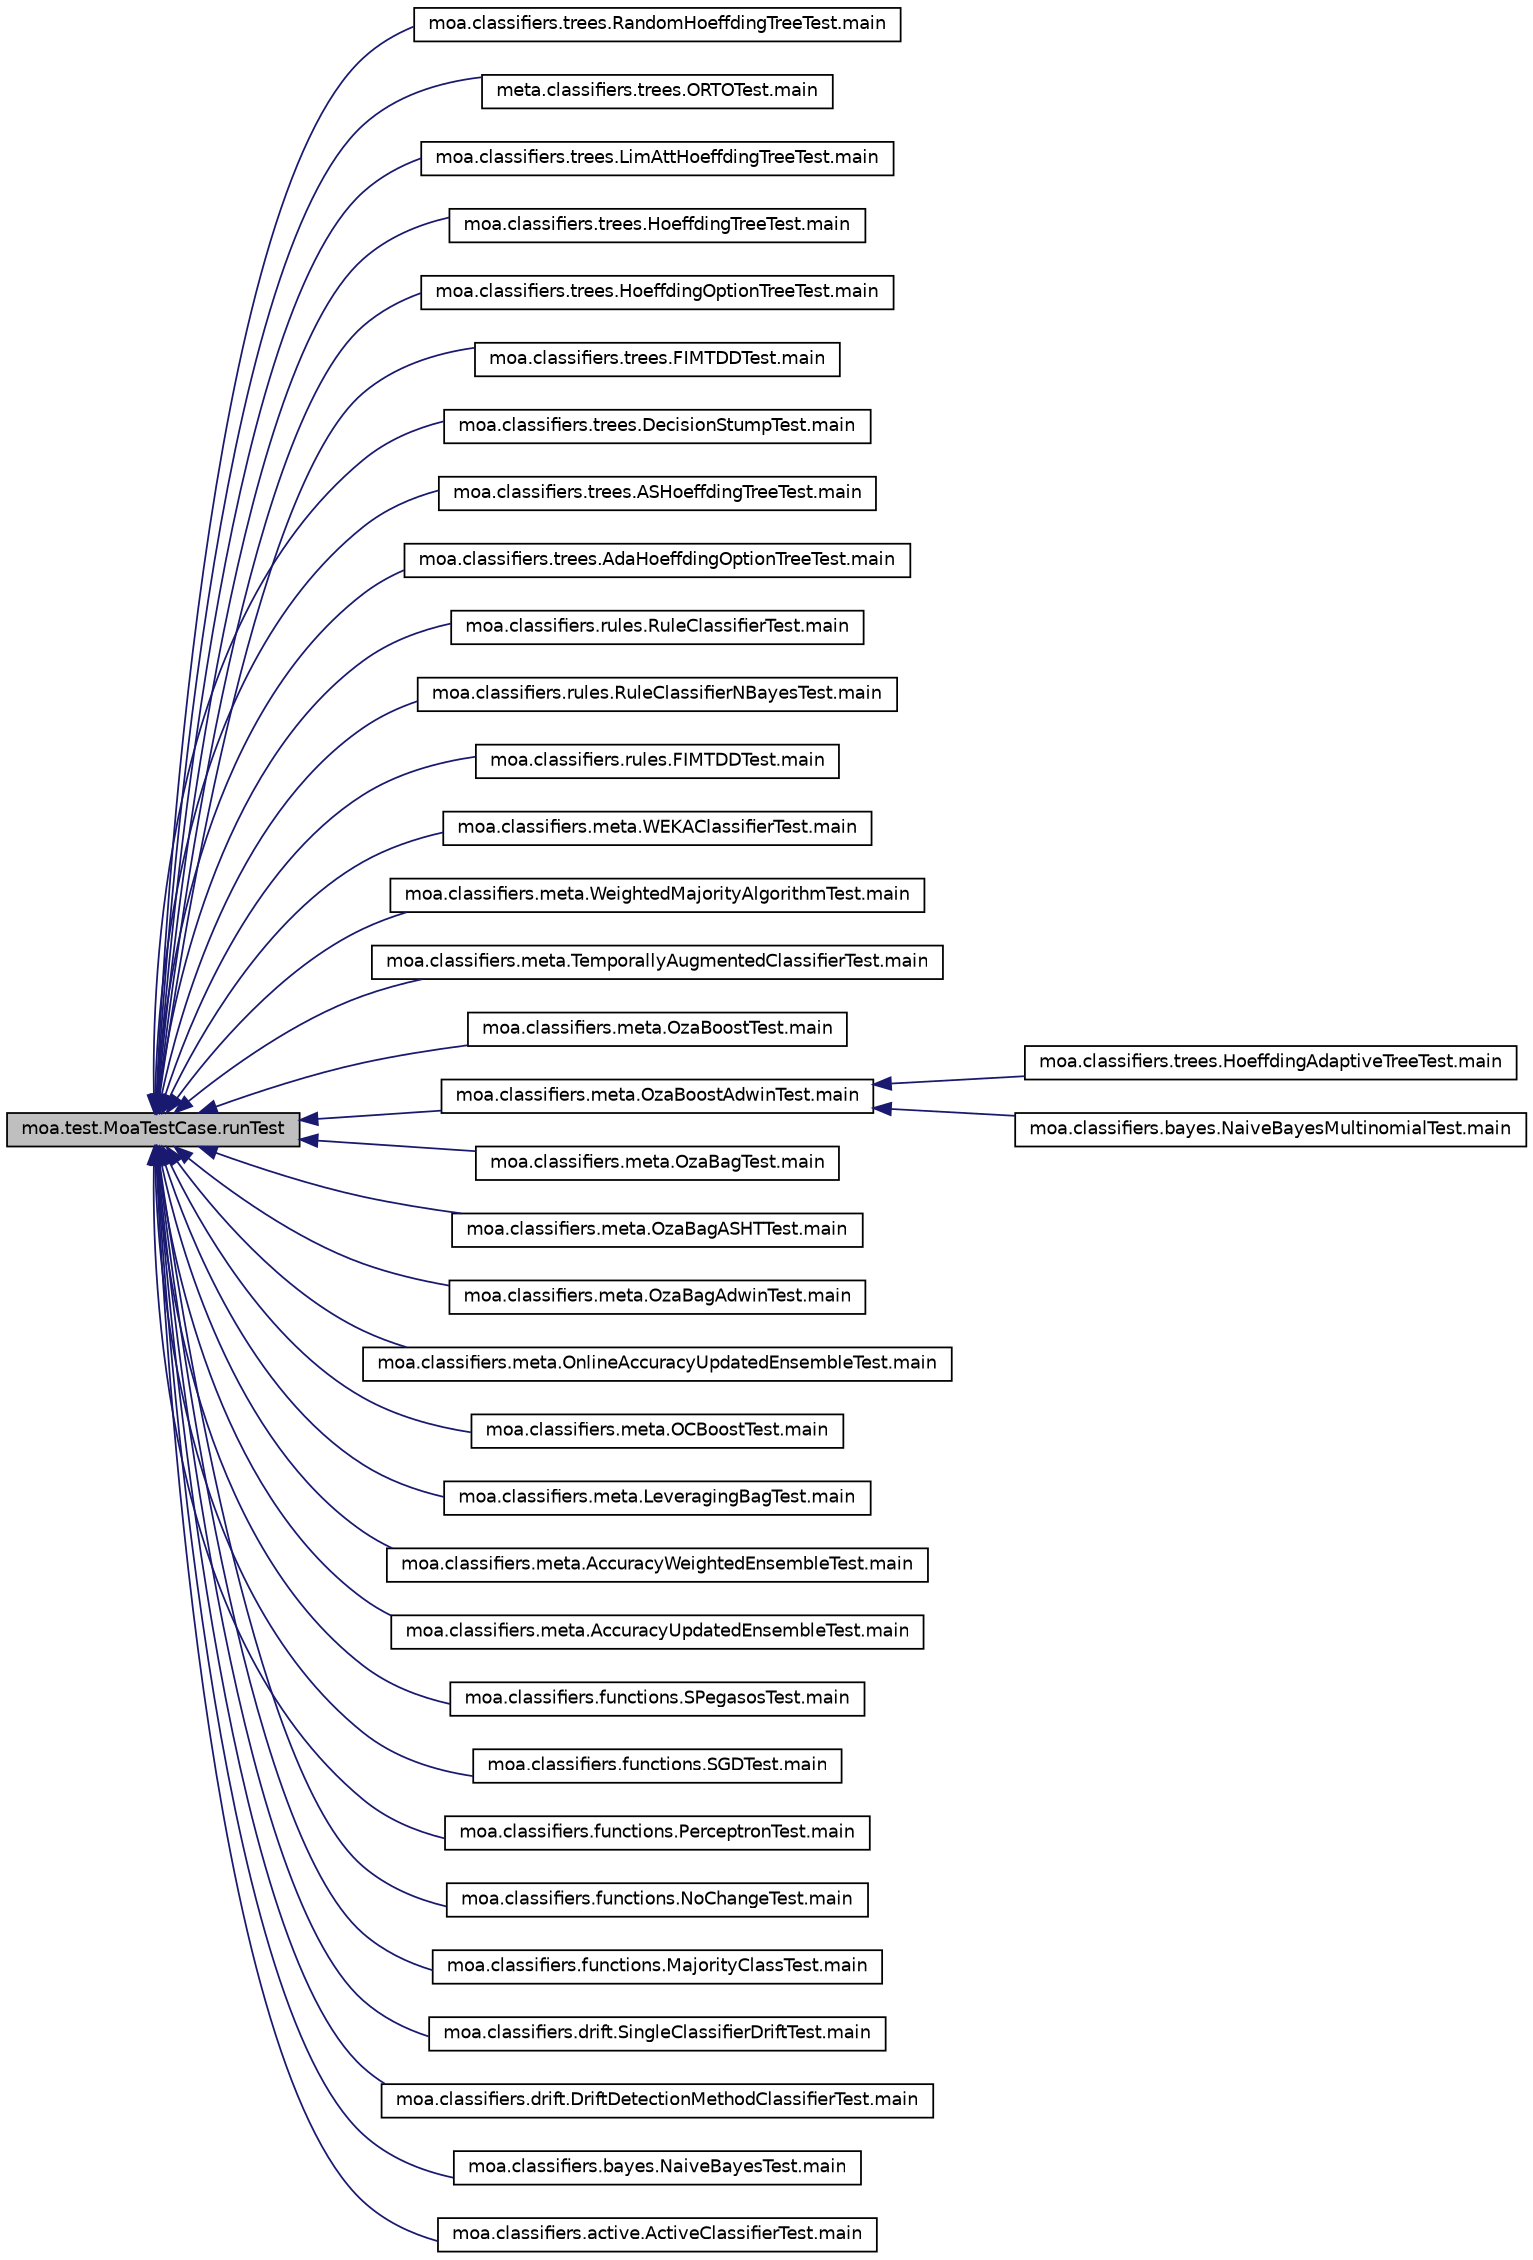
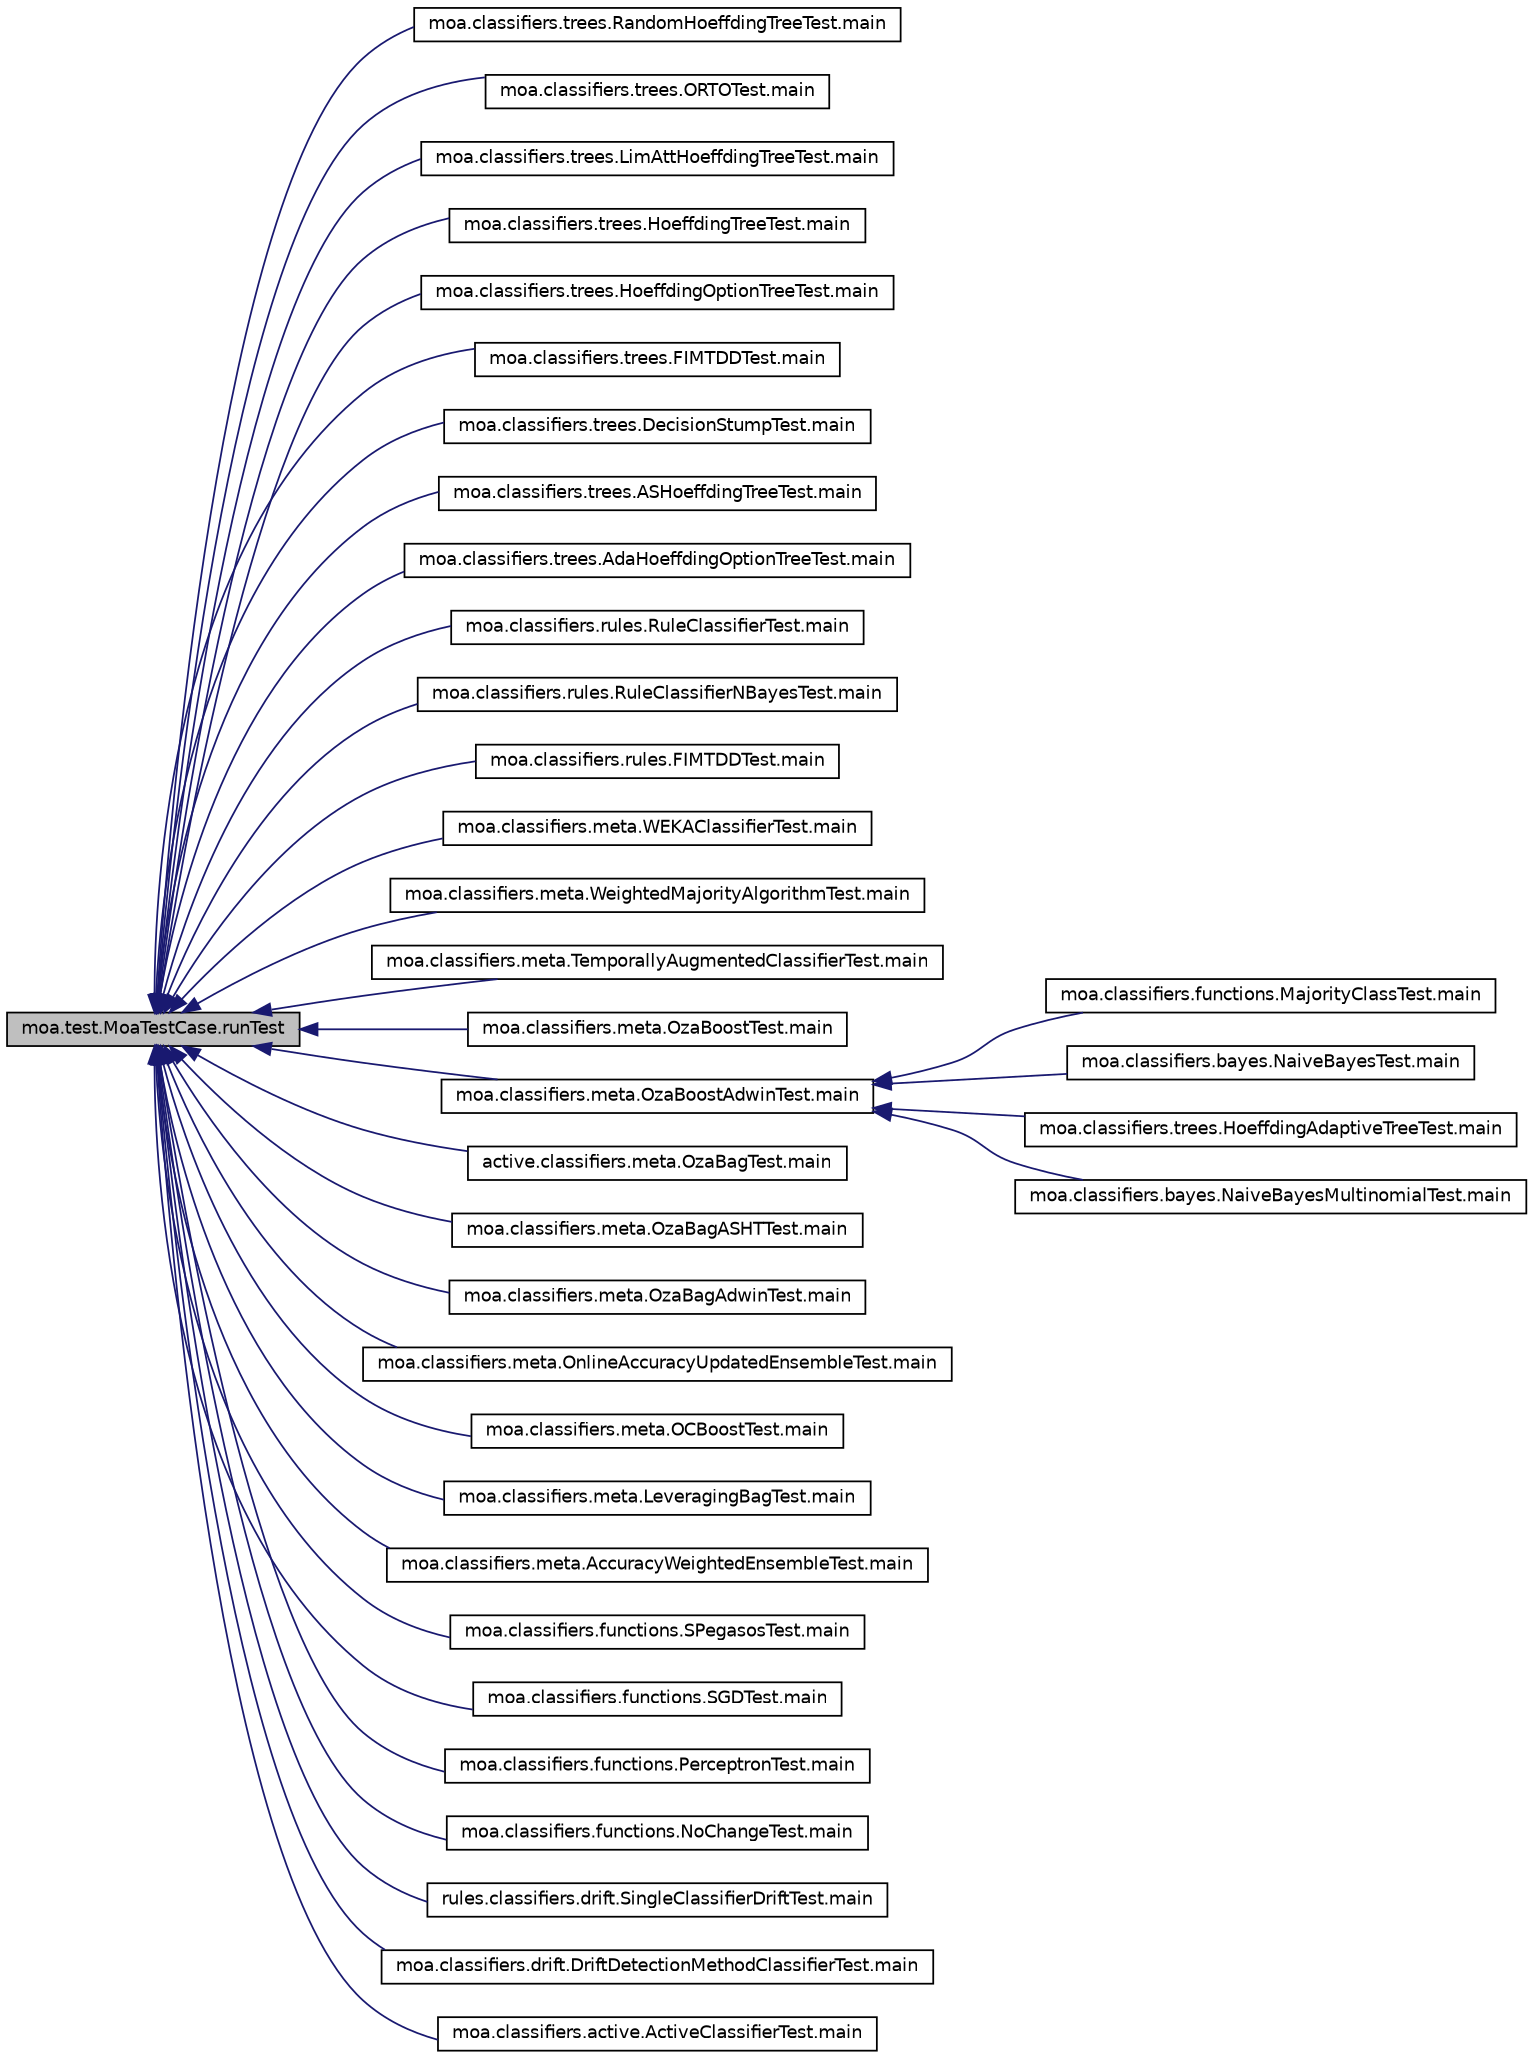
  digraph {
    rankdir=LR
    node [color=black fillcolor=white fontname=Helvetica fontsize=10 shape=record style=filled]
    edge [color=midnightblue dir=back fontname=Helvetica fontsize=10 labelfontname=Helvetica labelfontsize=10 style=solid]
    n1 [fillcolor=grey75 fontcolor=black height=0.2 label="moa.test.MoaTestCase.runTest" width=0.4]
    n2 [height=0.2 label="moa.classifiers.trees.RandomHoeffdingTreeTest.main" width=0.4]
-   n3 [height=0.2 label="meta.classifiers.trees.ORTOTest.main" width=0.4]
+   n3 [height=0.2 label="moa.classifiers.trees.ORTOTest.main" width=0.4]
    n4 [height=0.2 label="moa.classifiers.trees.LimAttHoeffdingTreeTest.main" width=0.4]
    n5 [height=0.2 label="moa.classifiers.trees.HoeffdingTreeTest.main" width=0.4]
    n6 [height=0.2 label="moa.classifiers.trees.HoeffdingOptionTreeTest.main" width=0.4]
    n7 [height=0.2 label="moa.classifiers.trees.FIMTDDTest.main" width=0.4]
    n8 [height=0.2 label="moa.classifiers.trees.DecisionStumpTest.main" width=0.4]
    n9 [height=0.2 label="moa.classifiers.trees.ASHoeffdingTreeTest.main" width=0.4]
    n10 [height=0.2 label="moa.classifiers.trees.AdaHoeffdingOptionTreeTest.main" width=0.4]
    n11 [height=0.2 label="moa.classifiers.rules.RuleClassifierTest.main" width=0.4]
    n12 [height=0.2 label="moa.classifiers.rules.RuleClassifierNBayesTest.main" width=0.4]
    n13 [height=0.2 label="moa.classifiers.rules.FIMTDDTest.main" width=0.4]
    n14 [height=0.2 label="moa.classifiers.meta.WEKAClassifierTest.main" width=0.4]
    n15 [height=0.2 label="moa.classifiers.meta.WeightedMajorityAlgorithmTest.main" width=0.4]
    n16 [height=0.2 label="moa.classifiers.meta.TemporallyAugmentedClassifierTest.main" width=0.4]
    n17 [height=0.2 label="moa.classifiers.meta.OzaBoostTest.main" width=0.4]
    n18 [height=0.2 label="moa.classifiers.meta.OzaBoostAdwinTest.main" width=0.4]
-   n19 [height=0.2 label="moa.classifiers.meta.OzaBagTest.main" width=0.4]
+   n19 [height=0.2 label="active.classifiers.meta.OzaBagTest.main" width=0.4]
    n20 [height=0.2 label="moa.classifiers.meta.OzaBagASHTTest.main" width=0.4]
    n21 [height=0.2 label="moa.classifiers.meta.OzaBagAdwinTest.main" width=0.4]
    n22 [height=0.2 label="moa.classifiers.meta.OnlineAccuracyUpdatedEnsembleTest.main" width=0.4]
    n23 [height=0.2 label="moa.classifiers.meta.OCBoostTest.main" width=0.4]
    n24 [height=0.2 label="moa.classifiers.meta.LeveragingBagTest.main" width=0.4]
    n25 [height=0.2 label="moa.classifiers.meta.AccuracyWeightedEnsembleTest.main" width=0.4]
-   n26 [height=0.2 label="moa.classifiers.meta.AccuracyUpdatedEnsembleTest.main" width=0.4]
    n27 [height=0.2 label="moa.classifiers.functions.SPegasosTest.main" width=0.4]
    n28 [height=0.2 label="moa.classifiers.functions.SGDTest.main" width=0.4]
    n29 [height=0.2 label="moa.classifiers.functions.PerceptronTest.main" width=0.4]
    n30 [height=0.2 label="moa.classifiers.functions.NoChangeTest.main" width=0.4]
    n31 [height=0.2 label="moa.classifiers.functions.MajorityClassTest.main" width=0.4]
-   n32 [height=0.2 label="moa.classifiers.drift.SingleClassifierDriftTest.main" width=0.4]
+   n32 [height=0.2 label="rules.classifiers.drift.SingleClassifierDriftTest.main" width=0.4]
    n33 [height=0.2 label="moa.classifiers.drift.DriftDetectionMethodClassifierTest.main" width=0.4]
    n34 [height=0.2 label="moa.classifiers.bayes.NaiveBayesTest.main" width=0.4]
    n35 [height=0.2 label="moa.classifiers.active.ActiveClassifierTest.main" width=0.4]
    n36 [height=0.2 label="moa.classifiers.trees.HoeffdingAdaptiveTreeTest.main" width=0.4]
    n37 [height=0.2 label="moa.classifiers.bayes.NaiveBayesMultinomialTest.main" width=0.4]
    n1 -> n2
    n1 -> n3
    n1 -> n4
    n1 -> n5
    n1 -> n6
    n1 -> n7
    n1 -> n8
    n1 -> n9
    n1 -> n10
    n1 -> n11
    n1 -> n12
    n1 -> n13
    n1 -> n14
    n1 -> n15
    n1 -> n16
    n1 -> n17
    n1 -> n18
    n1 -> n19
    n1 -> n20
    n1 -> n21
    n1 -> n22
    n1 -> n23
    n1 -> n24
    n1 -> n25
-   n1 -> n26
    n1 -> n27
    n1 -> n28
    n1 -> n29
    n1 -> n30
-   n1 -> n31
+   n18 -> n31
    n1 -> n32
    n1 -> n33
-   n1 -> n34
+   n18 -> n34
    n1 -> n35
    n18 -> n36
    n18 -> n37
  }
